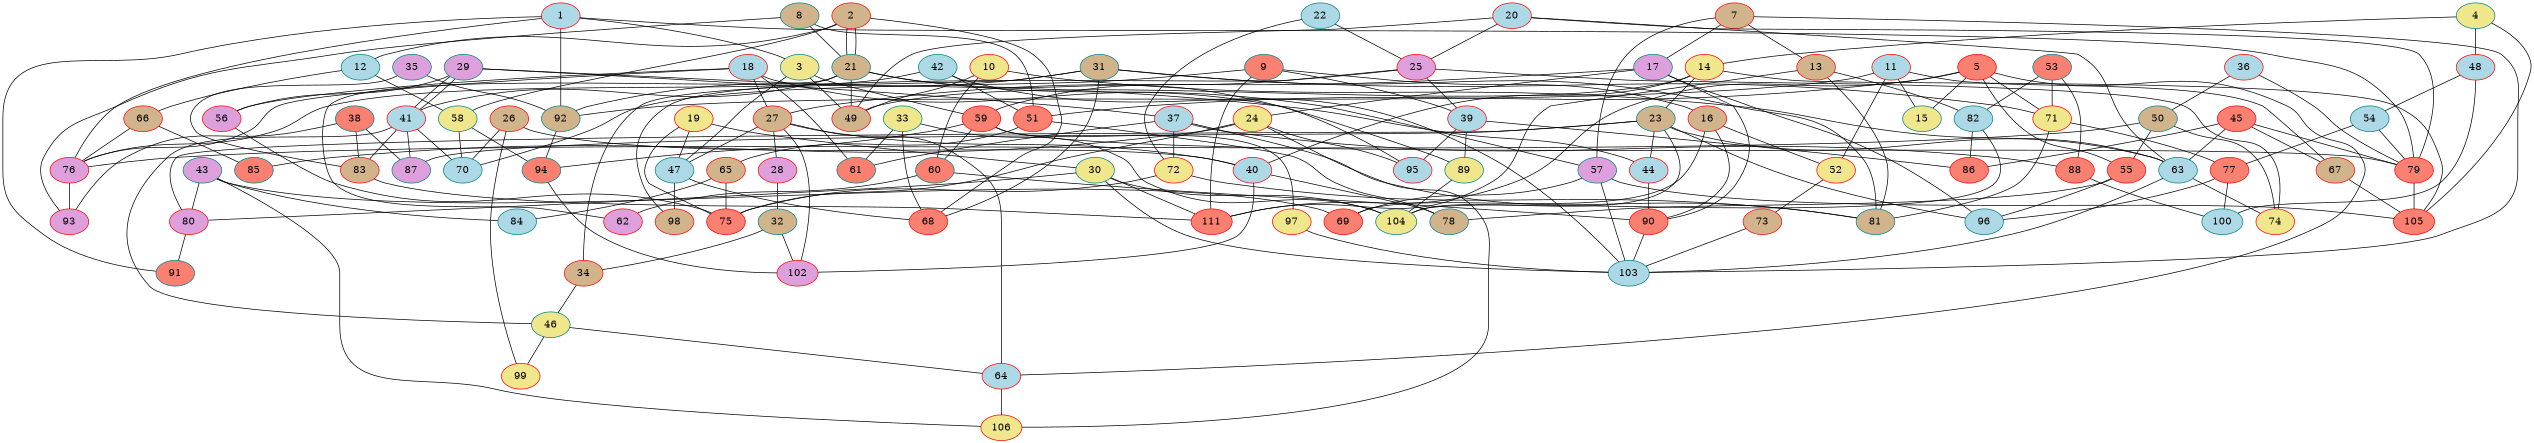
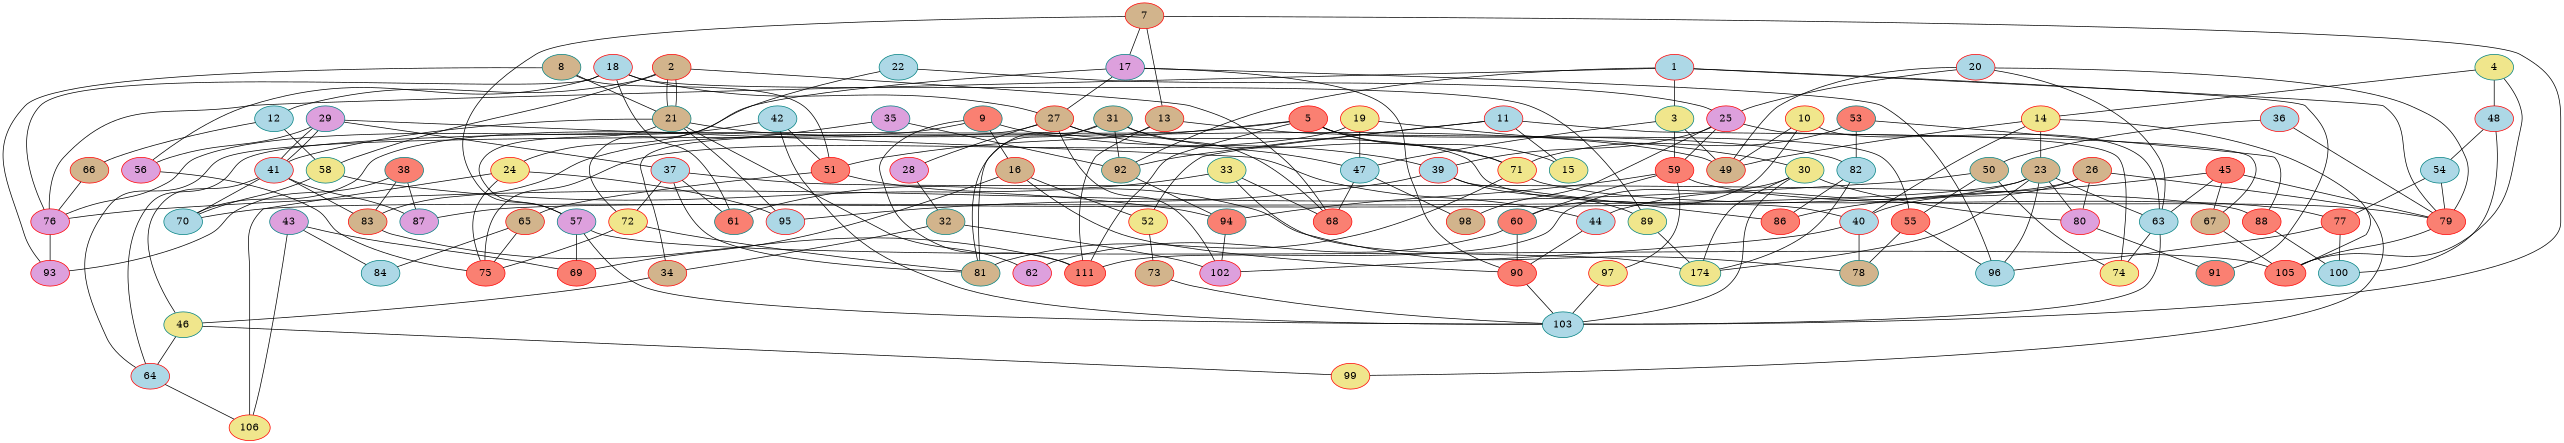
  graph {
    node [color=red fillcolor=lightblue style=filled]
    3 [color=teal fillcolor=khaki]
    1
    76 [fillcolor=plum]
    79 [fillcolor=salmon]
    91 [color=teal fillcolor=salmon]
    92 [color=teal fillcolor=tan]
    47 [color=teal]
    49 [fillcolor=tan]
    59 [fillcolor=salmon]
    93 [fillcolor=plum]
    105 [fillcolor=salmon]
    94 [color=teal fillcolor=salmon]
    2 [fillcolor=tan]
    12 [color=teal]
    21 [color=teal fillcolor=tan]
    58 [color=teal fillcolor=khaki]
    68 [fillcolor=salmon]
    66 [fillcolor=tan]
    57 [color=teal fillcolor=plum]
    41
    62 [fillcolor=plum]
    95
    70 [color=teal]
    98 [fillcolor=tan]
    60 [color=teal fillcolor=salmon]
    97 [fillcolor=khaki]
    4 [color=teal fillcolor=khaki]
    14 [fillcolor=khaki]
    48
    23 [color=teal fillcolor=tan]
    40
    54 [color=teal]
    100 [color=teal]
    5 [fillcolor=salmon]
    15 [color=teal fillcolor=khaki]
    51 [fillcolor=salmon]
    55 [fillcolor=salmon]
    64
    71 [fillcolor=khaki]
    n40 [fillcolor=salmon label=111]
    78 [color=teal fillcolor=tan]
    65 [fillcolor=tan]
    96 [color=teal]
    106 [fillcolor=khaki]
    81 [color=teal fillcolor=tan]
    77 [fillcolor=salmon]
    90 [fillcolor=salmon]
    44
    80 [fillcolor=plum]
    7 [fillcolor=tan]
    13 [fillcolor=tan]
    17 [color=teal fillcolor=plum]
    103 [color=teal]
    82 [color=teal]
    24 [fillcolor=khaki]
    27 [fillcolor=tan]
    69 [fillcolor=salmon]
    8 [color=teal fillcolor=tan]
    9 [color=teal fillcolor=salmon]
    16 [fillcolor=tan]
    39
    52 [fillcolor=khaki]
    89 [color=teal fillcolor=khaki]
    86 [fillcolor=salmon]
    10 [fillcolor=khaki]
    63 [color=teal]
    74 [fillcolor=khaki]
    11
    67 [fillcolor=tan]
    73 [fillcolor=tan]
-   85 [color=teal fillcolor=salmon]
-   104 [color=teal fillcolor=khaki]
+   104 [color=teal fillcolor=khaki label=174]
    87 [color=teal fillcolor=plum]
    102 [fillcolor=plum]
    75 [fillcolor=salmon]
    28 [fillcolor=plum]
    18
    56 [fillcolor=plum]
    61 [color=teal fillcolor=salmon]
    19 [fillcolor=khaki]
    30 [color=teal fillcolor=khaki]
    20
    25 [fillcolor=plum]
    46 [color=teal fillcolor=khaki]
    83 [fillcolor=tan]
    22 [color=teal]
    72 [fillcolor=khaki]
    26 [fillcolor=tan]
    99 [fillcolor=khaki]
    32 [color=teal fillcolor=tan]
    34 [fillcolor=tan]
    29 [color=teal fillcolor=plum]
    37
    88 [fillcolor=salmon]
    31 [color=teal fillcolor=tan]
    33 [color=teal fillcolor=khaki]
    35 [color=teal fillcolor=plum]
    36
    50 [color=teal fillcolor=tan]
    38 [color=teal fillcolor=salmon]
    42 [color=teal]
    43 [color=teal fillcolor=plum]
    84 [color=teal]
    45 [fillcolor=salmon]
    53 [color=teal fillcolor=salmon]
    3 -- 47
    3 -- 49
    3 -- 59
    1 -- 3
    1 -- 76
    1 -- 79
    1 -- 91
    1 -- 92
    76 -- 93
    79 -- 105
    92 -- 94
    47 -- 68
    47 -- 98
    59 -- 79
    59 -- 94
    59 -- 60
    59 -- 97
    94 -- 102
    2 -- 12
    2 -- 21
    2 -- 21
    2 -- 58
    2 -- 68
    12 -- 58
    12 -- 66
    21 -- 49
    21 -- 57
    21 -- 41
    21 -- 62
    21 -- 95
    58 -- 94
    58 -- 70
    66 -- 76
-   66 -- 85
    57 -- 105
    57 -- 103
    57 -- 69
    41 -- 70
    41 -- 87
    41 -- 46
    41 -- 83
    60 -- 62
    60 -- 90
    97 -- 103
    4 -- 105
    4 -- 14
    4 -- 48
    14 -- 49
    14 -- 105
    14 -- 23
    14 -- 40
    48 -- 54
    48 -- 100
    23 -- 96
    23 -- 44
    23 -- 80
    23 -- 63
    23 -- 104
    23 -- 87
    40 -- 78
    40 -- 102
    54 -- 79
    54 -- 77
    5 -- 15
    5 -- 51
    5 -- 55
    5 -- 64
    5 -- 71
    5 -- n40
    51 -- 78
    51 -- 65
    55 -- 78
    55 -- 96
    64 -- 106
    71 -- 81
    71 -- 77
    65 -- 75
    65 -- 84
    77 -- 100
    77 -- 96
    90 -- 103
    44 -- 90
    80 -- 91
    7 -- 57
    7 -- 13
    7 -- 17
    7 -- 103
    13 -- n40
    13 -- 81
    13 -- 82
    17 -- 96
    17 -- 90
    17 -- 24
    17 -- 27
    82 -- 86
    82 -- 104
    24 -- 95
    24 -- 106
-   24 -- 85
    24 -- 75
    27 -- 47
    27 -- 40
    27 -- 64
    27 -- 102
    27 -- 28
    8 -- 93
    8 -- 21
    8 -- 51
    9 -- 70
    9 -- n40
    9 -- 16
    9 -- 39
    16 -- 90
    16 -- 69
    16 -- 52
    39 -- 95
    39 -- 89
    39 -- 86
    52 -- 73
    89 -- 104
    10 -- 49
    10 -- 60
    10 -- 63
    63 -- 103
    63 -- 74
    11 -- 92
    11 -- 15
    11 -- 52
    11 -- 67
    67 -- 105
    73 -- 103
    28 -- 32
    18 -- 76
    18 -- 27
    18 -- 89
    18 -- 56
    18 -- 61
    56 -- 75
    19 -- 47
    19 -- 75
    19 -- 30
    30 -- n40
    30 -- 80
    30 -- 103
    30 -- 104
    20 -- 79
    20 -- 49
    20 -- 63
    20 -- 25
    25 -- 59
    25 -- 98
    25 -- 39
    25 -- 74
    46 -- 64
    46 -- 99
    83 -- n40
    22 -- 25
    22 -- 72
    72 -- 81
    72 -- 75
    26 -- 70
    26 -- 40
-   43 -- 80
+   26 -- 80
    26 -- 99
    32 -- 102
    32 -- 34
    34 -- 46
    29 -- 41
    29 -- 41
    29 -- 44
    29 -- 56
    29 -- 37
    37 -- 81
    37 -- 61
    37 -- 72
    37 -- 88
    88 -- 100
    31 -- 92
    31 -- 68
    31 -- 71
    31 -- 81
    31 -- 34
    33 -- 68
    33 -- 104
    33 -- 61
    35 -- 92
    35 -- 83
    36 -- 79
    36 -- 50
    50 -- 76
    50 -- 55
    50 -- 74
    38 -- 93
    38 -- 87
    38 -- 83
    42 -- 76
    42 -- 51
    42 -- 103
    43 -- 106
    43 -- 69
    43 -- 84
    45 -- 79
    45 -- 86
    45 -- 63
    45 -- 67
    53 -- 71
    53 -- 82
    53 -- 88
  }
